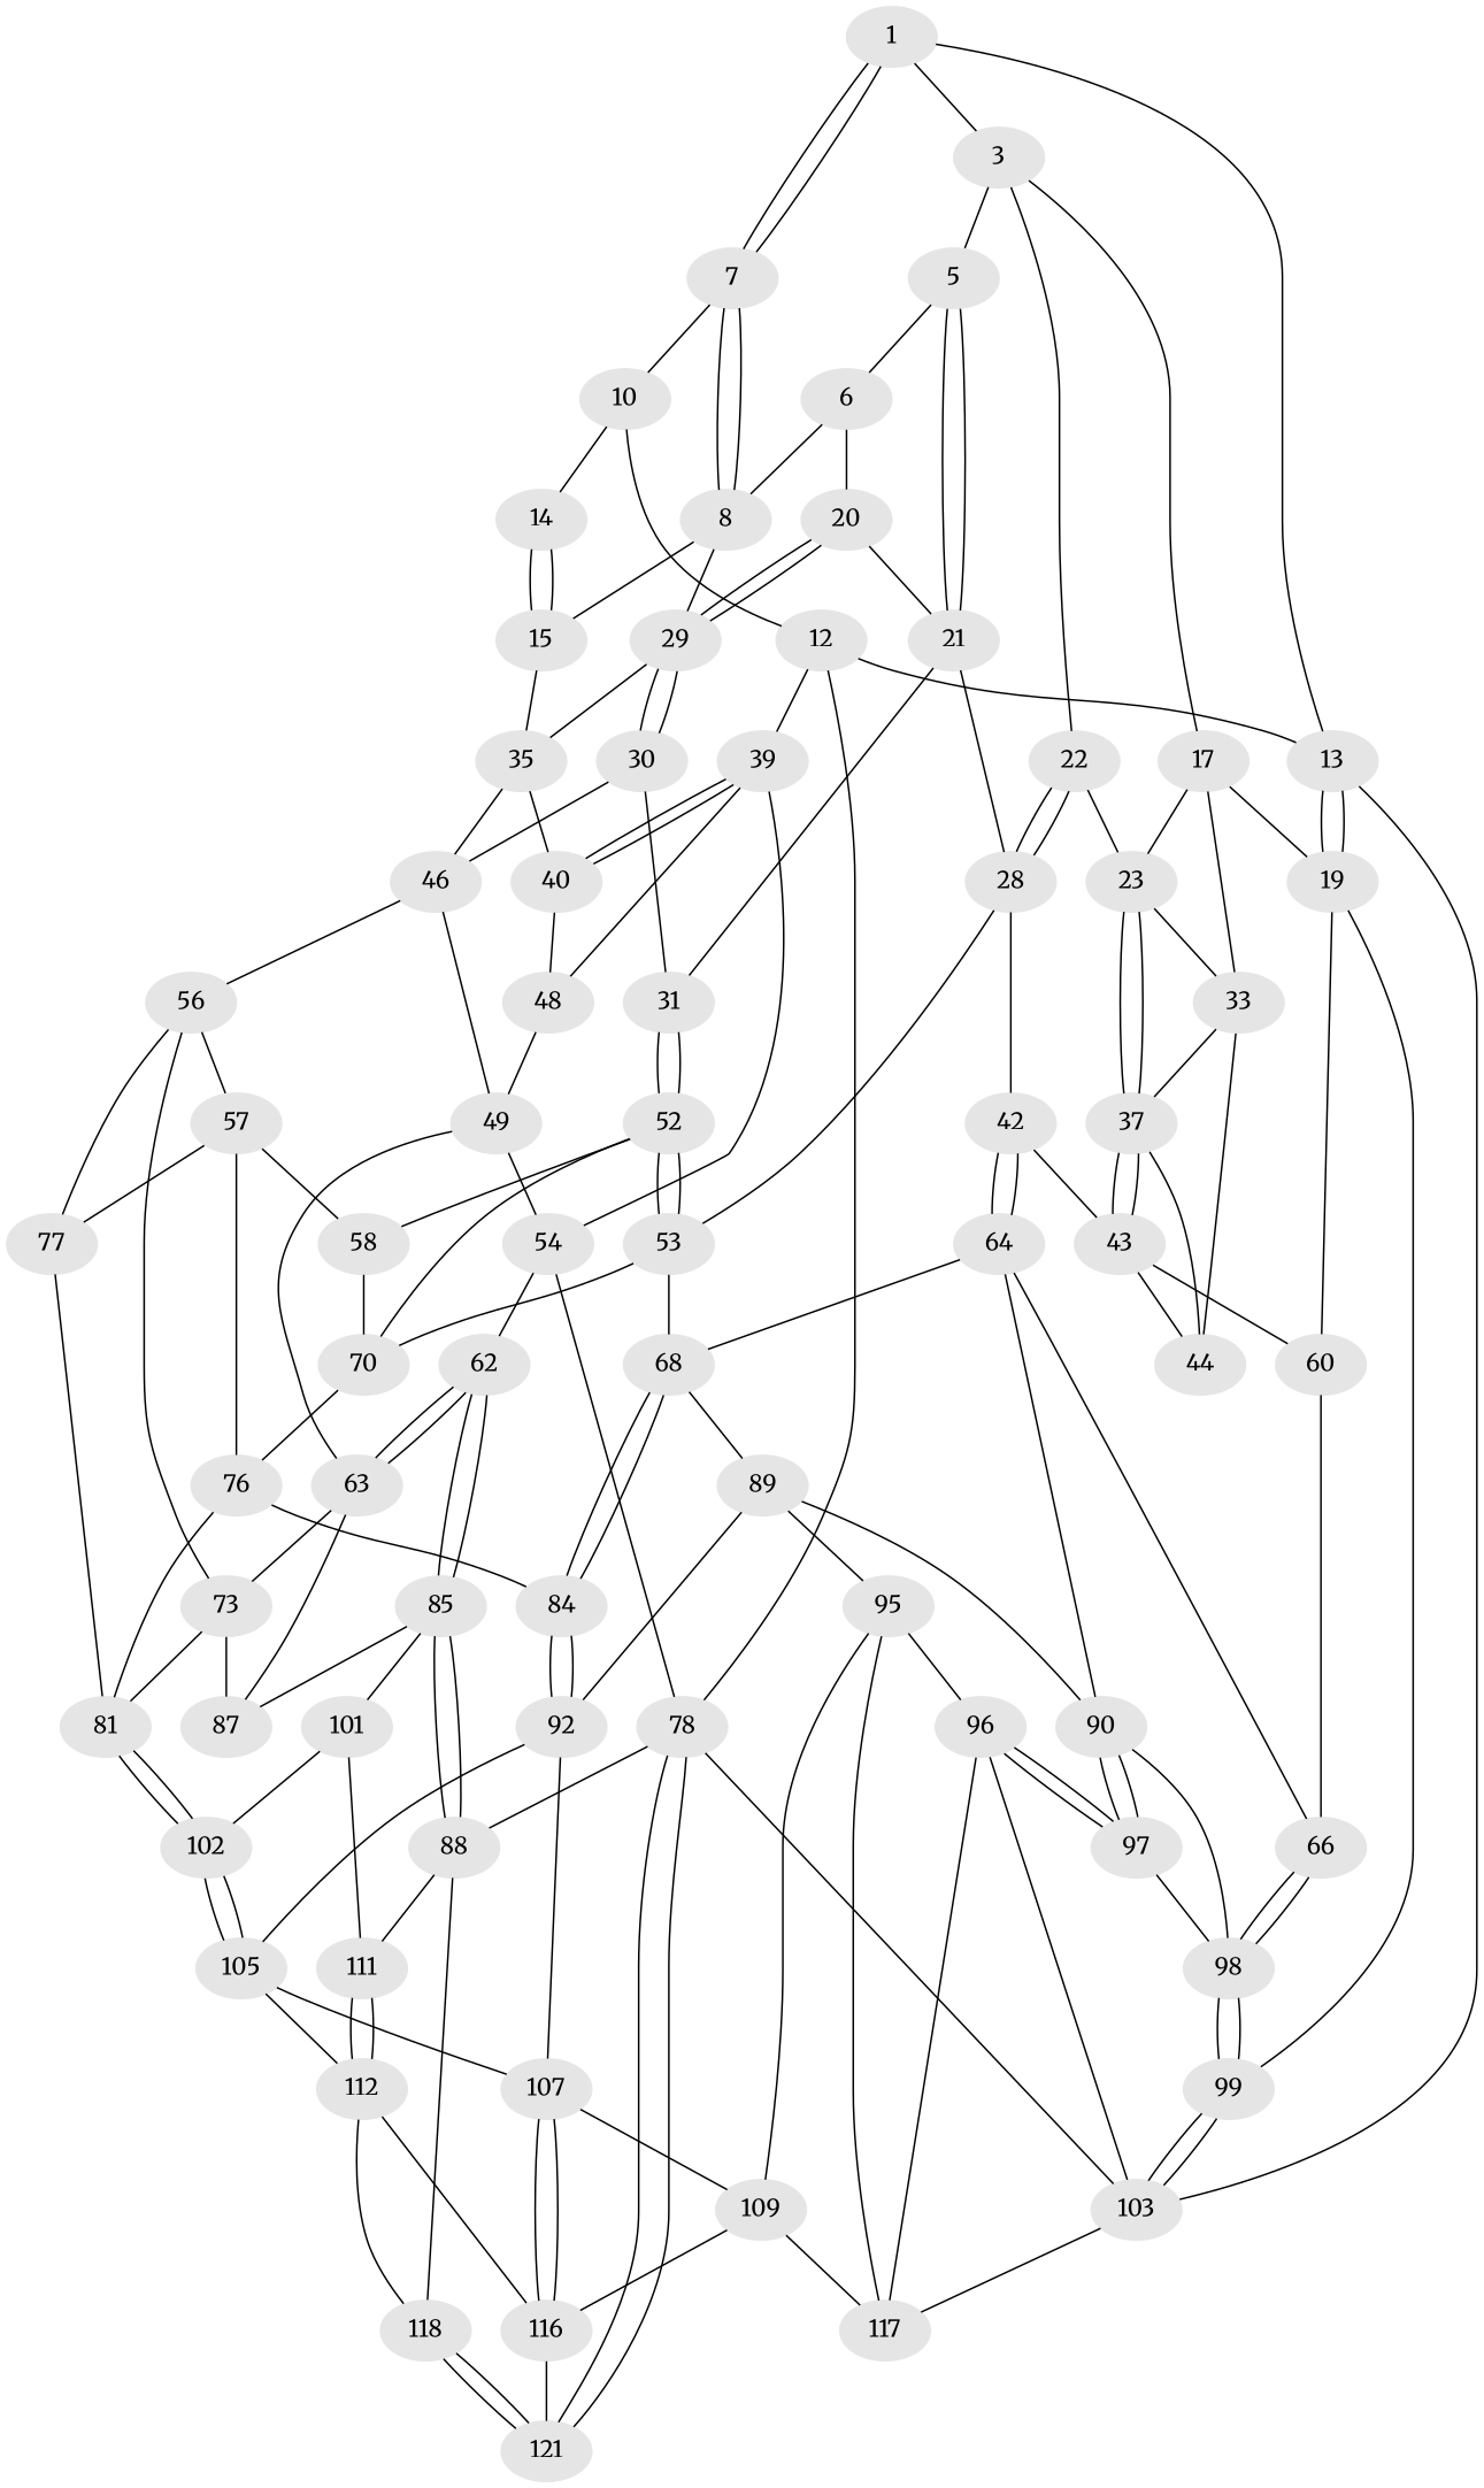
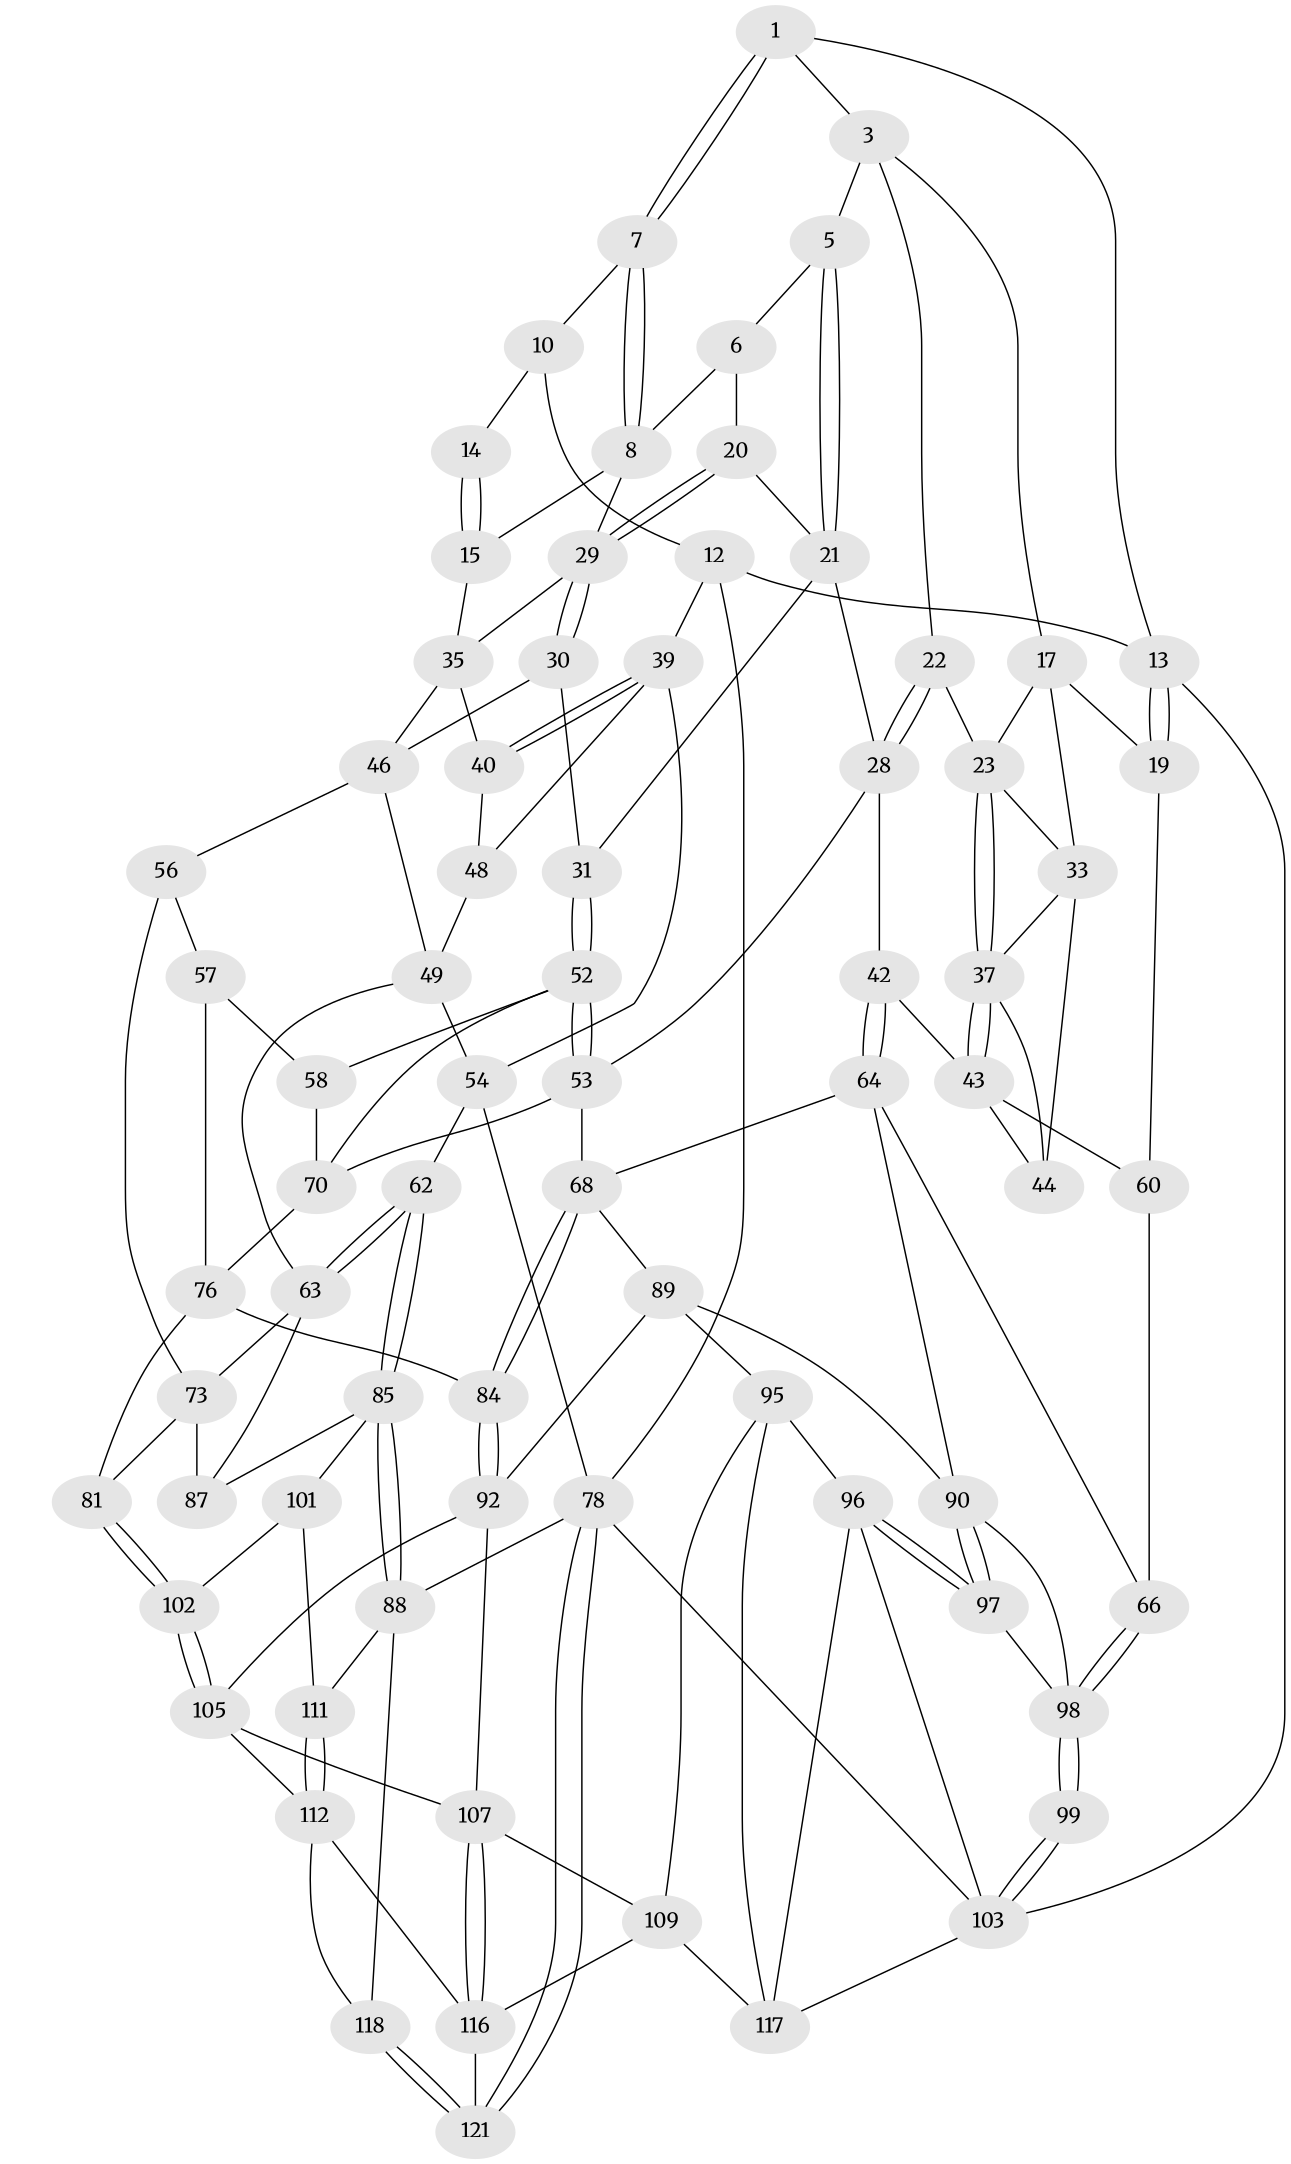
  graph {
    fontname=Merriweather
    node [color=gray90 fontname=Merriweather style=filled]
    edge [fontname=Merriweather]
    1 [super="+2"]
    3 [super="+4"]
    7
    13
    5
    17 [super="+18"]
    22
    8 [super="+16"]
    10 [super="+11"]
    19 [super="+61"]
    103 [super="+104"]
    6 [super="+9"]
    21 [super="+27"]
    23 [super="+24"]
    33 [super="+34"]
    28 [super="+41"]
    20
    31
    15 [super="+26"]
    29 [super="+32"]
    12
    14
    35 [super="+36"]
    30
    39 [super="+51"]
    78 [super="+79"]
    40
    48
    54 [super="+55"]
    88 [super="+114"]
    121
    60
    99
    117 [super="+122"]
    46 [super="+47"]
    37 [super="+38"]
    44
    66
    42
    53 [super="+67"]
    52 [super="+59"]
    43 [super="+45"]
    64 [super="+65"]
    70 [super="+71"]
    68 [super="+69"]
    49 [super="+50"]
    56 [super="+74"]
    58
    62
    90 [super="+91"]
    63 [super="+72"]
    57 [super="+75"]
    73 [super="+80"]
-   77
    87
    76 [super="+83"]
    84
    89 [super="+94"]
    85 [super="+86"]
    81 [super="+82"]
    98 [super="+100"]
    101
    97
    92 [super="+93"]
    95 [super="+110"]
    102
    111
    118
    105 [super="+106"]
    107 [super="+108"]
    112 [super="+113"]
    96 [super="+115"]
    109 [super="+120"]
    116 [super="+119"]
    1 -- 3
    1 -- 7
    1 -- 7
    1 -- 13
    3 -- 5
    3 -- 17
    3 -- 22
    7 -- 8
    7 -- 8
    7 -- 10
    13 -- 19
    13 -- 19
    13 -- 103
    5 -- 6
    5 -- 21
    5 -- 21
    17 -- 19
    17 -- 23
    17 -- 33
    22 -- 23
    22 -- 28
    22 -- 28
    8 -- 15
    8 -- 29
    10 -- 12
    10 -- 14
    19 -- 60
-   19 -- 99
    103 -- 117
    6 -- 8
    6 -- 20
    21 -- 28
    21 -- 31
    23 -- 33
    23 -- 37
    23 -- 37
    33 -- 37
    33 -- 44
    28 -- 42
    28 -- 53
    20 -- 21
    20 -- 29
    20 -- 29
    31 -- 52
    31 -- 52
    15 -- 35
    29 -- 35
    29 -- 30
    29 -- 30
    12 -- 13
    12 -- 39
    12 -- 78
    14 -- 15
    14 -- 15
    35 -- 40
    35 -- 46
    30 -- 31
    30 -- 46
    39 -- 40
    39 -- 40
    39 -- 48
    39 -- 54
    78 -- 103
    78 -- 88
    78 -- 121
    78 -- 121
    40 -- 48
    48 -- 49
    54 -- 78
    54 -- 62
    88 -- 111
    88 -- 118
    60 -- 66
    99 -- 103
    99 -- 103
    46 -- 49
    46 -- 56
    37 -- 44
    37 -- 43
    37 -- 43
    66 -- 98
    66 -- 98
    42 -- 43
    42 -- 64
    42 -- 64
    53 -- 70
    53 -- 68
    52 -- 53
    52 -- 53
    52 -- 70
    52 -- 58
    43 -- 60
    43 -- 44
    64 -- 66
    64 -- 68
    64 -- 90
    70 -- 76
    68 -- 84
    68 -- 84
    68 -- 89
    49 -- 54
    49 -- 63
    56 -- 57
    56 -- 73
-   56 -- 77
    58 -- 70
    62 -- 63
    62 -- 63
    62 -- 85
    62 -- 85
    90 -- 98
    90 -- 97
    90 -- 97
    63 -- 73
    63 -- 87
    57 -- 58
-   57 -- 77
    57 -- 76
    73 -- 87
    73 -- 81
-   77 -- 81
    76 -- 84
    76 -- 81
    84 -- 92
    84 -- 92
    89 -- 90
    89 -- 92
    89 -- 95
    85 -- 88
    85 -- 88
    85 -- 87
    85 -- 101
    81 -- 102
    81 -- 102
    98 -- 99
    98 -- 99
    101 -- 102
    101 -- 111
    97 -- 98
    92 -- 105
    92 -- 107
    95 -- 117
    95 -- 96
    95 -- 109
    102 -- 105
    102 -- 105
    111 -- 112
    111 -- 112
    118 -- 121
    118 -- 121
    105 -- 107
    105 -- 112
    107 -- 109
    107 -- 116
    107 -- 116
    112 -- 118
    112 -- 116
    96 -- 103
    96 -- 117
    96 -- 97
    96 -- 97
    109 -- 117
    109 -- 116
    116 -- 121
  }
